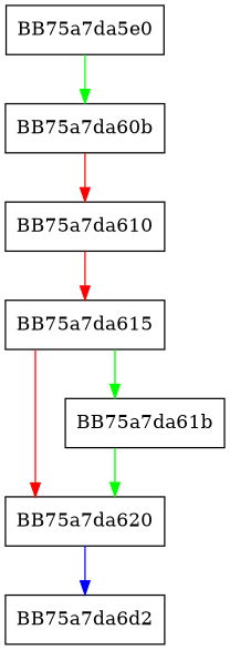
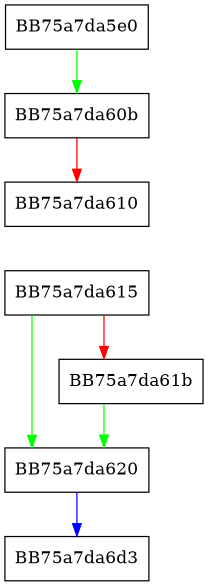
  digraph {
    splines=ortho
    node [shape=box]
    edge [color=green]
    BB75a7da5e0
    BB75a7da60b
    BB75a7da610
    BB75a7da615
    BB75a7da620
    BB75a7da61b
-   BB75a7da6d3 [label=BB75a7da6d2]
+   BB75a7da6d3
    BB75a7da5e0 -> BB75a7da60b
    BB75a7da60b -> BB75a7da610 [color=red]
-   BB75a7da610 -> BB75a7da615 [color=red]
-   BB75a7da615 -> BB75a7da620 [color=red]
-   BB75a7da615 -> BB75a7da61b
+   BB75a7da615 -> BB75a7da620
+   BB75a7da615 -> BB75a7da61b [color=red]
    BB75a7da620 -> BB75a7da6d3 [color=blue]
    BB75a7da61b -> BB75a7da620
  }
